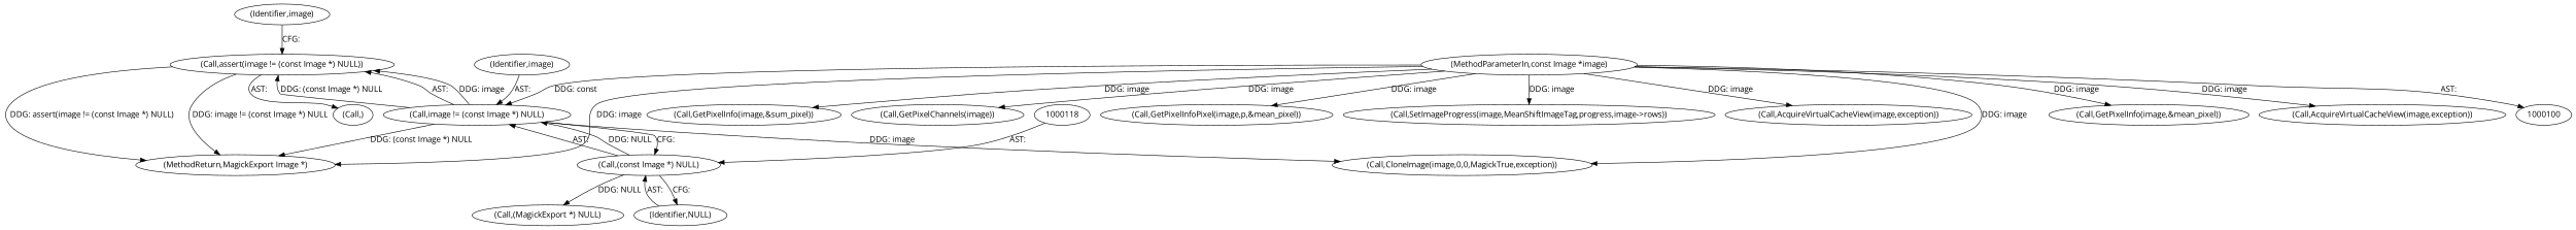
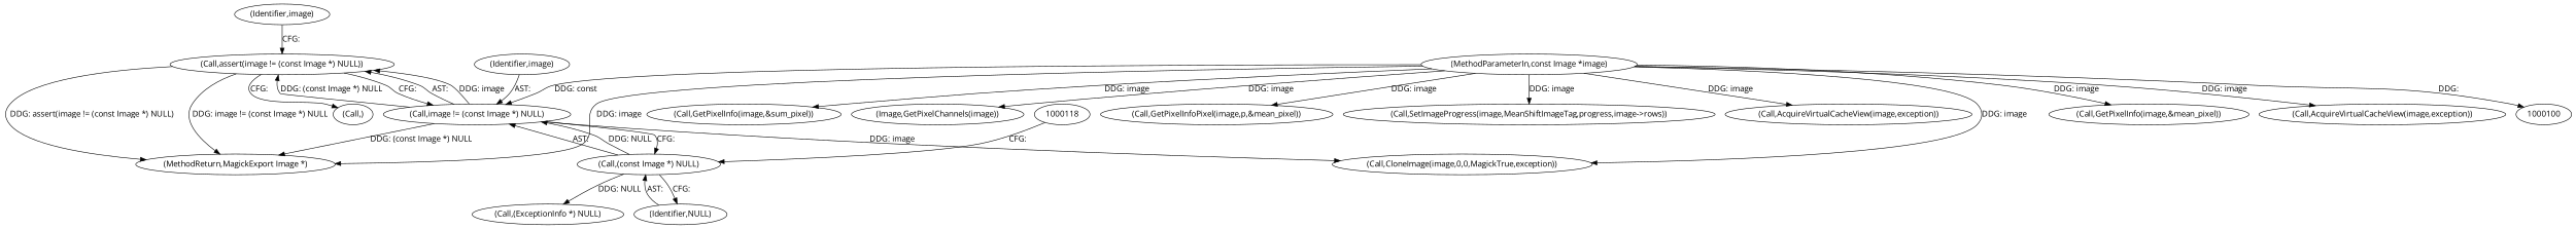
  digraph {
    fontname="Open Sans"
    node [fontname="Open Sans"]
    edge [fontname="Open Sans"]
    n1 [label="(Call,assert(image != (const Image *) NULL))"]
    n2 [label="(Call,image != (const Image *) NULL)"]
    n3 [label="(Call,)"]
    n4 [label="(MethodReturn,MagickExport Image *)"]
    n5 [label="(Call,(const Image *) NULL)"]
    n6 [label="(Call,CloneImage(image,0,0,MagickTrue,exception))"]
-   n7 [label="(Call,(MagickExport *) NULL)"]
+   n7 [label="(Call,(ExceptionInfo *) NULL)"]
    n8 [label="(Identifier,NULL)"]
    n9 [label="(MethodParameterIn,const Image *image)"]
    n10 [label="(Call,GetPixelInfo(image,&sum_pixel))"]
-   n11 [label="(Call,GetPixelChannels(image))"]
+   n11 [label="(Image,GetPixelChannels(image))"]
    n12 [label="(Call,GetPixelInfoPixel(image,p,&mean_pixel))"]
    n13 [label="(Call,SetImageProgress(image,MeanShiftImageTag,progress,image->rows))"]
    n14 [label="(Call,AcquireVirtualCacheView(image,exception))"]
    n15 [label="(Call,GetPixelInfo(image,&mean_pixel))"]
    n16 [label="(Call,AcquireVirtualCacheView(image,exception))"]
    1000100
    n18 [label="(Identifier,image)"]
    n19 [label="(Identifier,image)"]
    1000118
-   n1 -> n3 [label="AST: "]
+   n1 -> n2 [label="CFG: "]
+   n1 -> n3 [label="CFG: "]
    n1 -> n4 [label="DDG: assert(image != (const Image *) NULL)"]
    n1 -> n4 [label="DDG: image != (const Image *) NULL"]
    n2 -> n1 [label="AST: "]
    n2 -> n1 [label="DDG: image"]
    n2 -> n1 [label="DDG: (const Image *) NULL"]
    n2 -> n4 [label="DDG: (const Image *) NULL"]
    n2 -> n5 [label="CFG: "]
    n2 -> n6 [label="DDG: image"]
    n5 -> n2 [label="AST: "]
    n5 -> n2 [label="DDG: NULL"]
    n5 -> n7 [label="DDG: NULL"]
    n5 -> n8 [label="CFG: "]
    n8 -> n5 [label="AST: "]
    n9 -> n2 [label="DDG: const"]
    n9 -> n4 [label="DDG: image"]
    n9 -> n6 [label="DDG: image"]
    n9 -> n10 [label="DDG: image"]
    n9 -> n11 [label="DDG: image"]
    n9 -> n12 [label="DDG: image"]
    n9 -> n13 [label="DDG: image"]
    n9 -> n14 [label="DDG: image"]
    n9 -> n15 [label="DDG: image"]
    n9 -> n16 [label="DDG: image"]
-   n9 -> 1000100 [label="AST: "]
+   n9 -> 1000100 [label="DDG: "]
    n18 -> n1 [label="CFG: "]
    n19 -> n2 [label="AST: "]
-   1000118 -> n5 [label="AST: "]
+   1000118 -> n5 [label="CFG: "]
  }
